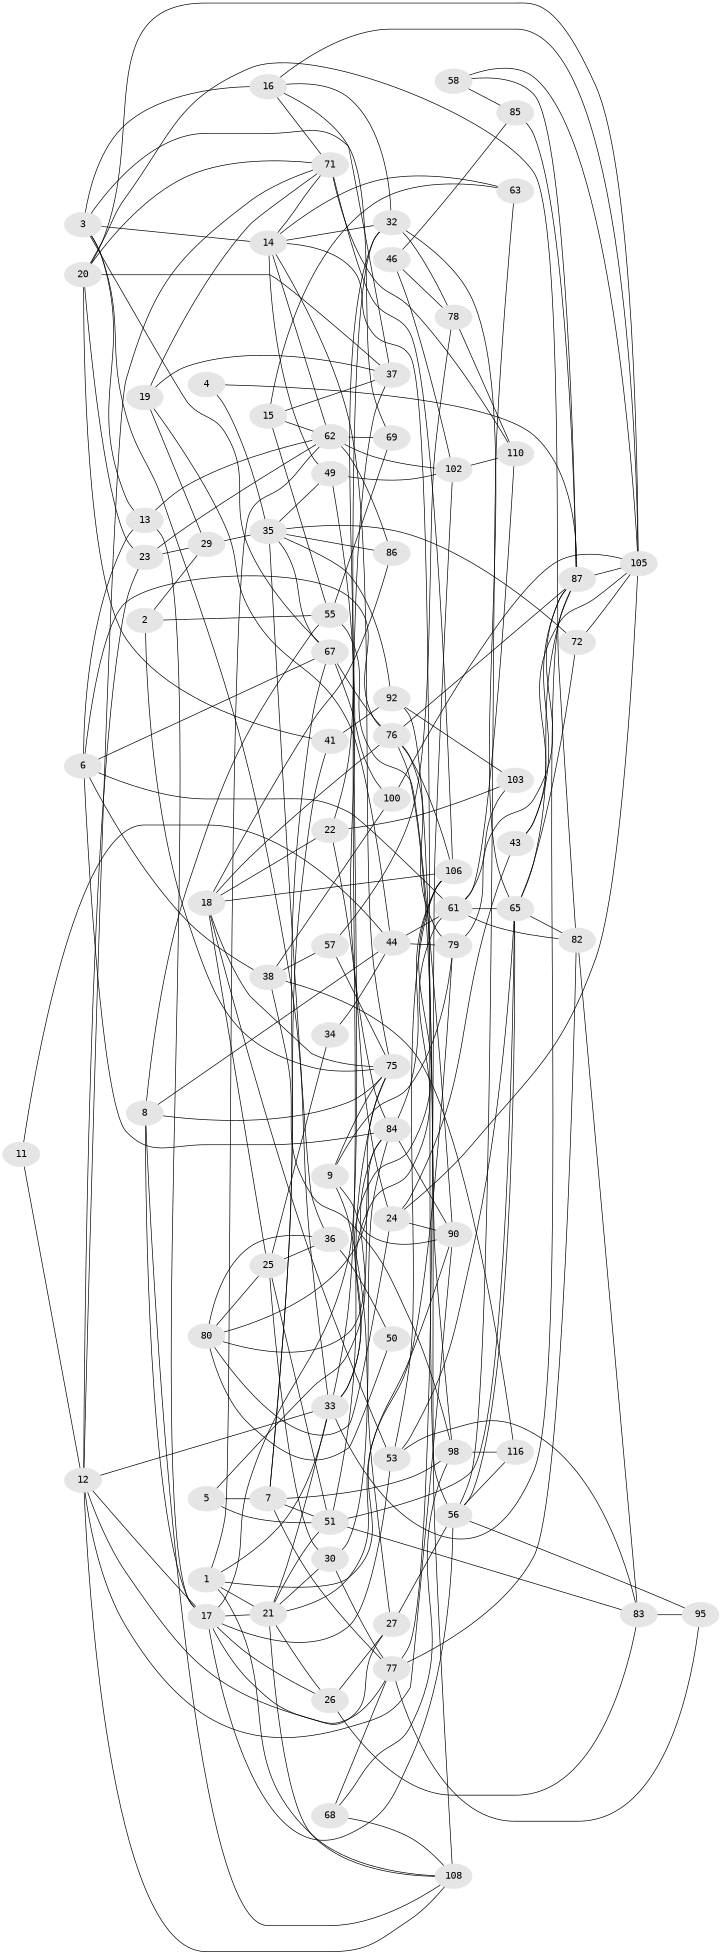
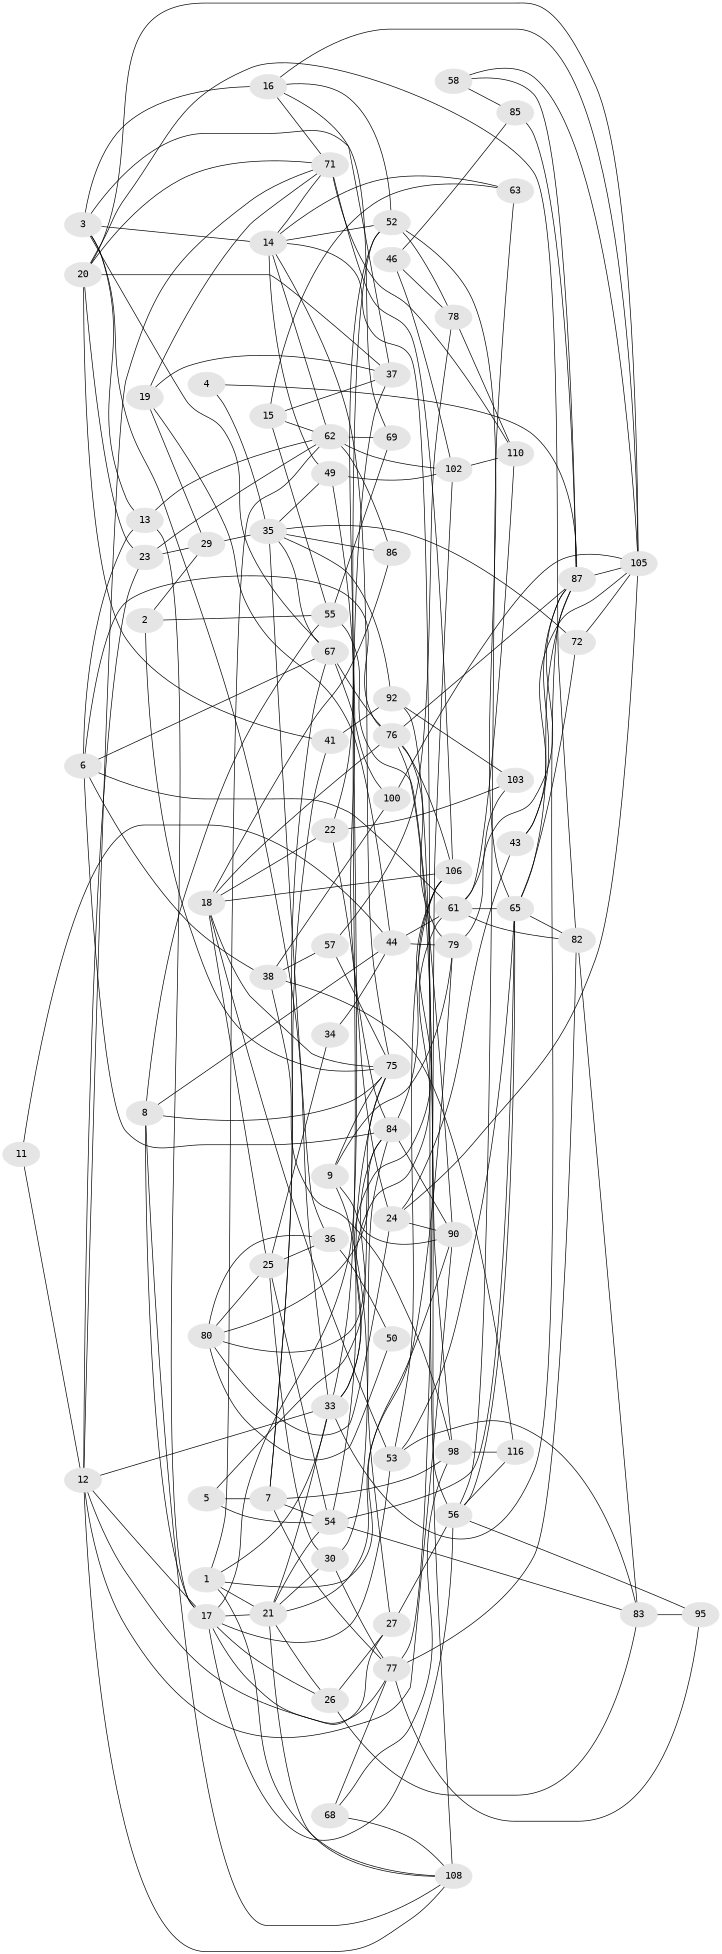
  graph {
    fontname="DejaVu Sans Mono"
    rankdir=LR
    node [color=gray90 fontname="DejaVu Sans Mono" style=filled]
    edge [fontname="DejaVu Sans Mono"]
    1 [super="+93"]
    21 [super="+66"]
    33 [super="+45"]
    62 [super="+64"]
    90
    108
-   51 [super="+101"]
+   51 [super="+101" label=54]
    79
    26 [super="+94"]
    30 [super="+73"]
    37 [super="+112"]
    87 [super="+97"]
    61 [super="+81"]
    106 [super="+119"]
    69 [super="+117"]
    86
    102
    2
    29
    55
    75 [super="+107"]
    35 [super="+47"]
    3 [super="+28"]
    13 [super="+59"]
    14 [super="+70"]
    16
    67 [super="+122"]
    17 [super="+40"]
    71 [super="+88"]
-   32 [super="+42"]
+   32 [super="+42" label=52]
    49 [super="+74"]
    56
    63
    105 [super="+120"]
    76 [super="+80"]
    100
    36
    72
    92
    4
    7 [super="+52"]
    41
    77 [super="+121"]
    98
    5
    84 [super="+104"]
    83 [super="+123"]
    65 [super="+114"]
    6 [super="+39"]
    38
    57
    116
    82
    103
    110
    95
    8 [super="+54"]
    44 [super="+48"]
    53
    9 [super="+99"]
    27
    n62 [label=80 super="+111"]
    24 [super="+113"]
    25 [super="+60"]
    50
    43
    34
    12 [super="+31"]
    23 [super="+109"]
    11
    78
    15 [super="+89"]
    18 [super="+115"]
    22
    19 [super="+91"]
    20 [super="+96"]
    46
    85
    58
    68 [super="+118"]
    1 -- 21
    1 -- 33
    1 -- 62
    1 -- 90
    1 -- 108
    21 -- 33
    21 -- 108
    21 -- 51
    21 -- 79
    21 -- 26
    21 -- 30
    33 -- 37
    33 -- 87
    33 -- 61
    33 -- 106
    62 -- 69
    62 -- 86
    62 -- 102
    51 -- 75
    51 -- 83
    51 -- 65
    79 -- 87
    26 -- 83
    26 -- 27
    30 -- 77
    30 -- 84
    87 -- 105
    61 -- 65
    61 -- 82
    61 -- 103
    61 -- 110
    102 -- 110
    2 -- 29
    2 -- 55
    2 -- 75
    29 -- 35
    55 -- 90
    55 -- 69
    35 -- 86
    35 -- 67
    35 -- 49
    35 -- 36
    35 -- 72
    35 -- 92
    3 -- 33
    3 -- 37
    3 -- 13
    3 -- 14
    3 -- 16
    3 -- 67
    13 -- 62
    13 -- 17
    14 -- 62
    14 -- 75
    14 -- 71
    14 -- 32
    14 -- 49
    14 -- 56
    14 -- 63
    16 -- 69
    16 -- 71
    16 -- 32
    16 -- 105
    67 -- 76
    67 -- 100
    17 -- 21
    17 -- 26
    17 -- 32
    17 -- 56
    17 -- 77
    17 -- 53
    71 -- 106
    71 -- 110
    32 -- 65
    32 -- 78
    49 -- 102
    49 -- 84
    56 -- 63
    56 -- 65
    56 -- 116
    56 -- 95
    76 -- 108
    76 -- 79
    76 -- 87
    76 -- 106
    100 -- 105
    36 -- 50
    72 -- 105
    92 -- 98
    92 -- 103
    4 -- 87
    4 -- 35
    7 -- 51
    7 -- 67
    7 -- 41
    7 -- 77
    7 -- 98
    41 -- 92
    77 -- 102
    77 -- 82
    77 -- 95
    98 -- 116
    5 -- 51
    5 -- 7
    5 -- 84
    84 -- 90
    84 -- 106
    83 -- 95
    65 -- 87
    65 -- 72
    65 -- 82
    6 -- 61
    6 -- 13
    6 -- 67
    6 -- 76
    6 -- 84
    6 -- 38
    38 -- 100
    38 -- 98
    38 -- 57
    38 -- 116
    57 -- 75
    57 -- 78
    82 -- 83
    8 -- 108
    8 -- 55
    8 -- 75
    8 -- 17
    8 -- 44
    44 -- 79
    44 -- 61
    53 -- 106
    53 -- 83
    53 -- 65
    9 -- 90
    9 -- 79
    9 -- 75
    9 -- 27
    27 -- 56
    n62 -- 75
    n62 -- 36
    n62 -- 84
    n62 -- 24
    n62 -- 25
    n62 -- 50
    24 -- 90
    24 -- 105
    24 -- 43
    25 -- 51
    25 -- 30
    25 -- 36
    25 -- 34
    43 -- 87
    43 -- 105
    34 -- 44
    12 -- 33
    12 -- 90
    12 -- 108
    12 -- 17
    12 -- 71
    12 -- 27
    12 -- 23
    23 -- 62
    23 -- 29
    11 -- 44
    11 -- 12
    78 -- 110
    15 -- 62
    15 -- 37
    15 -- 55
    15 -- 63
    18 -- 106
    18 -- 86
    18 -- 75
    18 -- 76
    18 -- 53
    18 -- 25
    18 -- 22
    22 -- 32
    22 -- 103
    22 -- 24
    19 -- 37
    19 -- 29
    19 -- 71
    19 -- 44
    20 -- 37 [weight=2]
    20 -- 71
    20 -- 105
    20 -- 41
    20 -- 82
    20 -- 23
    46 -- 102
    46 -- 78
    46 -- 85
    85 -- 87
    58 -- 87
    58 -- 105
    58 -- 85
    68 -- 108
    68 -- 77
    68 -- 98
  }
